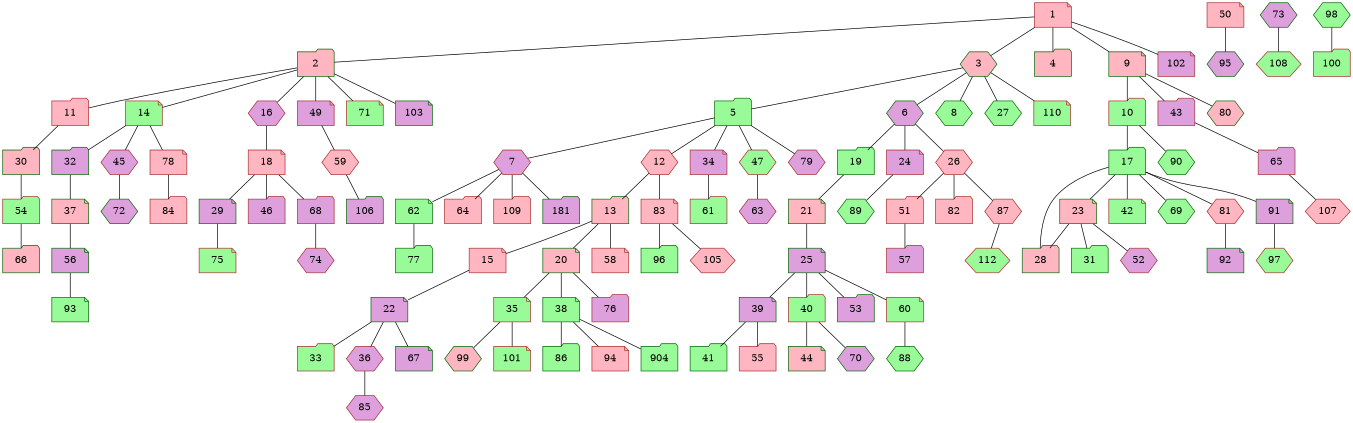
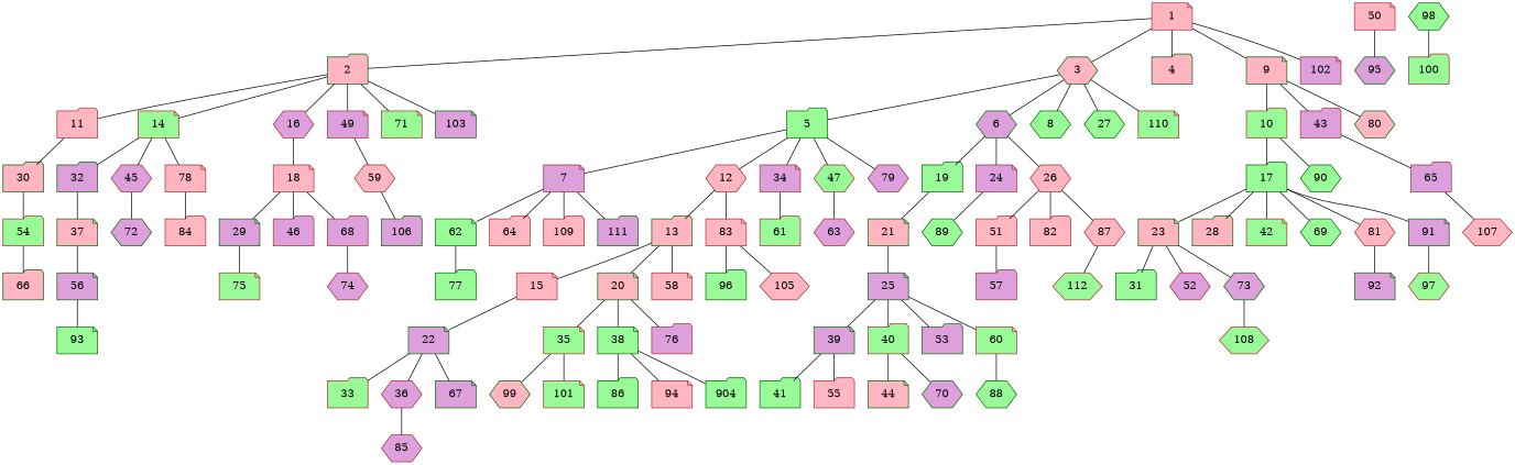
  graph {
    node [color=brown fillcolor=lightpink shape=note style=filled]
    2 [color=darkgreen shape=folder]
    1
    3 [color=darkgreen shape=hexagon]
    4 [color=darkgreen shape=folder]
    9 [color=darkgreen]
    102 [fillcolor=plum]
    11 [shape=folder]
    14 [fillcolor=palegreen]
    16 [fillcolor=plum shape=hexagon]
    49 [fillcolor=plum]
    71 [fillcolor=palegreen]
    103 [color=darkgreen fillcolor=plum]
    5 [color=darkgreen fillcolor=palegreen shape=folder]
    6 [color=darkgreen fillcolor=plum shape=hexagon]
    8 [color=darkgreen fillcolor=palegreen shape=hexagon]
    27 [color=darkgreen fillcolor=palegreen shape=hexagon]
    110 [fillcolor=palegreen]
    10 [fillcolor=palegreen shape=folder]
    43 [fillcolor=plum shape=folder]
    80 [color=darkgreen shape=hexagon]
    30 [color=darkgreen shape=folder]
    32 [color=darkgreen fillcolor=plum shape=folder]
    45 [fillcolor=plum shape=hexagon]
    78
    18
    59 [shape=hexagon]
-   7 [fillcolor=plum shape=hexagon]
+   7 [fillcolor=plum]
    12 [shape=hexagon]
    34 [fillcolor=plum]
    47 [fillcolor=palegreen shape=hexagon]
    79 [fillcolor=plum shape=hexagon]
    19 [color=darkgreen fillcolor=palegreen shape=folder]
    24 [fillcolor=plum]
    26 [shape=hexagon]
    62 [color=darkgreen fillcolor=palegreen]
    64 [shape=folder]
    109 [shape=folder]
-   111 [color=darkgreen fillcolor=plum shape=folder label=181]
+   111 [color=darkgreen fillcolor=plum shape=folder]
    13 [color=darkgreen shape=folder]
    83
    61 [fillcolor=palegreen shape=folder]
    63 [fillcolor=plum shape=hexagon]
    21 [color=darkgreen]
    89 [color=darkgreen fillcolor=palegreen shape=hexagon]
    51 [shape=folder]
    82 [shape=folder]
    87 [shape=hexagon]
    77 [color=darkgreen fillcolor=palegreen shape=folder]
    17 [color=darkgreen fillcolor=palegreen shape=folder]
    90 [color=darkgreen fillcolor=palegreen shape=hexagon]
    65 [fillcolor=plum shape=folder]
    23 [color=darkgreen]
    28 [color=darkgreen shape=folder]
    42 [fillcolor=palegreen]
    69 [color=darkgreen fillcolor=palegreen shape=hexagon]
    81 [shape=hexagon]
    91 [color=darkgreen fillcolor=plum]
    54 [fillcolor=palegreen shape=folder]
    15
    20 [color=darkgreen]
    58
    96 [color=darkgreen fillcolor=palegreen shape=folder]
    105 [shape=hexagon]
    22 [color=darkgreen fillcolor=plum]
    35 [fillcolor=palegreen]
    38 [color=darkgreen fillcolor=palegreen]
    76 [fillcolor=plum shape=folder]
    37 [color=darkgreen]
    72 [color=darkgreen fillcolor=plum shape=hexagon]
    84 [shape=folder]
    33 [fillcolor=palegreen shape=folder]
    36 [fillcolor=plum shape=hexagon]
    67 [color=darkgreen fillcolor=plum]
    29 [color=darkgreen fillcolor=plum]
    46 [fillcolor=plum shape=folder]
    68 [fillcolor=plum shape=folder]
    95 [color=darkgreen fillcolor=plum shape=hexagon]
    50
    31 [color=darkgreen fillcolor=palegreen shape=folder]
    52 [fillcolor=plum shape=hexagon]
    73 [color=darkgreen fillcolor=plum shape=hexagon]
    92 [color=darkgreen fillcolor=plum]
    97 [fillcolor=palegreen shape=hexagon]
    75 [fillcolor=palegreen]
    74 [fillcolor=plum shape=hexagon]
    25 [color=darkgreen fillcolor=plum]
    99 [color=darkgreen shape=hexagon]
    101 [fillcolor=palegreen]
    86 [color=darkgreen fillcolor=palegreen shape=folder]
    94
    n91 [color=darkgreen fillcolor=palegreen label=904 shape=folder]
    39 [color=darkgreen fillcolor=plum]
    40 [fillcolor=palegreen shape=folder]
    53 [color=darkgreen fillcolor=plum shape=folder]
    60 [fillcolor=palegreen]
    85 [fillcolor=plum shape=hexagon]
    108 [fillcolor=palegreen shape=hexagon]
    41 [color=darkgreen fillcolor=palegreen shape=folder]
    55 [shape=folder]
    44 [color=darkgreen]
    70 [color=darkgreen fillcolor=plum shape=hexagon]
    88 [color=darkgreen fillcolor=palegreen shape=hexagon]
    57 [fillcolor=plum shape=folder]
    112 [fillcolor=palegreen shape=hexagon]
    66 [color=darkgreen shape=folder]
    56 [color=darkgreen fillcolor=plum]
    93 [color=darkgreen fillcolor=palegreen]
    107 [shape=hexagon]
    106 [color=darkgreen fillcolor=plum shape=folder]
    98 [color=darkgreen fillcolor=palegreen shape=hexagon]
    100 [fillcolor=palegreen shape=folder]
    2 -- 11
    2 -- 14
    2 -- 16
    2 -- 49
    2 -- 71
    2 -- 103
    1 -- 2
    1 -- 3
    1 -- 4
    1 -- 9
    1 -- 102
    3 -- 5
    3 -- 6
    3 -- 8
    3 -- 27
    3 -- 110
    9 -- 10
    9 -- 43
    9 -- 80
    11 -- 30
    14 -- 32
    14 -- 45
    14 -- 78
    16 -- 18
    49 -- 59
    5 -- 7
    5 -- 12
    5 -- 34
    5 -- 47
    5 -- 79
    6 -- 19
    6 -- 24
    6 -- 26
    10 -- 17
    10 -- 90
    43 -- 65
    30 -- 54
    32 -- 37
    45 -- 72
    78 -- 84
    18 -- 29
    18 -- 46
    18 -- 68
    59 -- 106
    7 -- 62
    7 -- 64
    7 -- 109
    7 -- 111
    12 -- 13
    12 -- 83
    34 -- 61
    47 -- 63
    19 -- 21
    24 -- 89
    26 -- 51
    26 -- 82
    26 -- 87
    62 -- 77
    13 -- 15
    13 -- 20
    13 -- 58
    83 -- 96
    83 -- 105
    21 -- 25
    51 -- 57
    87 -- 112
    17 -- 23
    17 -- 28
    17 -- 42
    17 -- 69
    17 -- 81
    17 -- 91
    65 -- 107
    23 -- 31
    23 -- 52
-   23 -- 28
+   23 -- 73
    81 -- 92
    91 -- 97
    54 -- 66
    15 -- 22
    20 -- 35
    20 -- 38
    20 -- 76
    22 -- 33
    22 -- 36
    22 -- 67
    35 -- 99
    35 -- 101
    38 -- 86
    38 -- 94
    38 -- n91
    37 -- 56
    36 -- 85
    29 -- 75
    68 -- 74
    50 -- 95
    73 -- 108
    25 -- 39
    25 -- 40
    25 -- 53
    25 -- 60
    39 -- 41
    39 -- 55
    40 -- 44
    40 -- 70
    60 -- 88
    56 -- 93
    98 -- 100
  }
